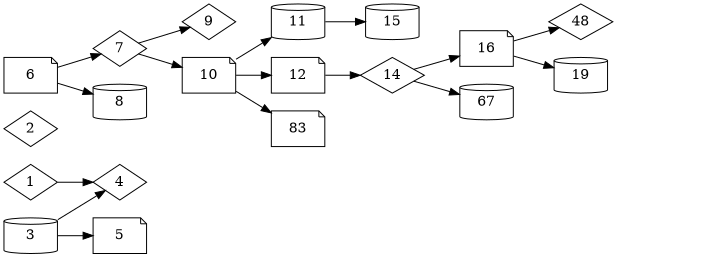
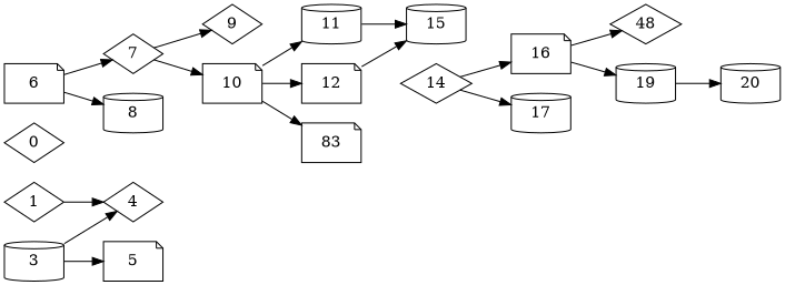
  digraph {
    rankdir=LR
    node [alpha=0.09 shape=diamond]
    1 [alpha=0.03 expect_size=40443338323933]
    4 [alpha=0.15 expect_size=413978590242144256]
-   2 [alpha=0.20 expect_size=14787361946730496]
+   2 [alpha=0.20 expect_size=14787361946730496 label=0]
    3 [expect_size=32836627000721408 shape=cylinder]
    5 [alpha=0.10 expect_size=6237517473393628 shape=note]
    6 [alpha=0.02 expect_size=52991398881424 shape=note]
    7 [alpha=0.07 expect_size=199552211624132608]
    8 [alpha=0.01 expect_size=2746159175359791104 shape=cylinder]
    9 [expect_size=7389000344896014]
    10 [alpha=0.05 expect_size=109702306466889728 shape=note]
    11 [alpha=0.13 expect_size=5459680826233018 shape=cylinder]
    12 [alpha=0.02 expect_size=61575607760709 shape=note]
    n13 [alpha=0.13 expect_size=4572646672485496 label=83 shape=note]
    15 [alpha=0.10 expect_size=1629954794800021504 shape=cylinder]
    14 [alpha=0.02 expect_size=4678774598713347]
    16 [alpha=0.05 expect_size=24126776862251356 shape=note]
-   17 [expect_size=246055461067948032 shape=cylinder label=67]
+   17 [expect_size=246055461067948032 shape=cylinder]
    n18 [alpha=0.13 expect_size=411275800608768000 label=48]
    19 [alpha=0.10 expect_size=63162325925888000 shape=cylinder]
+   20 [alpha=0.18 expect_size=363066182834166 shape=cylinder]
    1 -> 4
    3 -> 4
    3 -> 5
    6 -> 7
    6 -> 8
    7 -> 9
    7 -> 10
    10 -> 11
    10 -> 12
    10 -> n13
    11 -> 15
-   12 -> 14
+   12 -> 15
    14 -> 16
    14 -> 17
    16 -> n18
    16 -> 19
+   19 -> 20
  }
